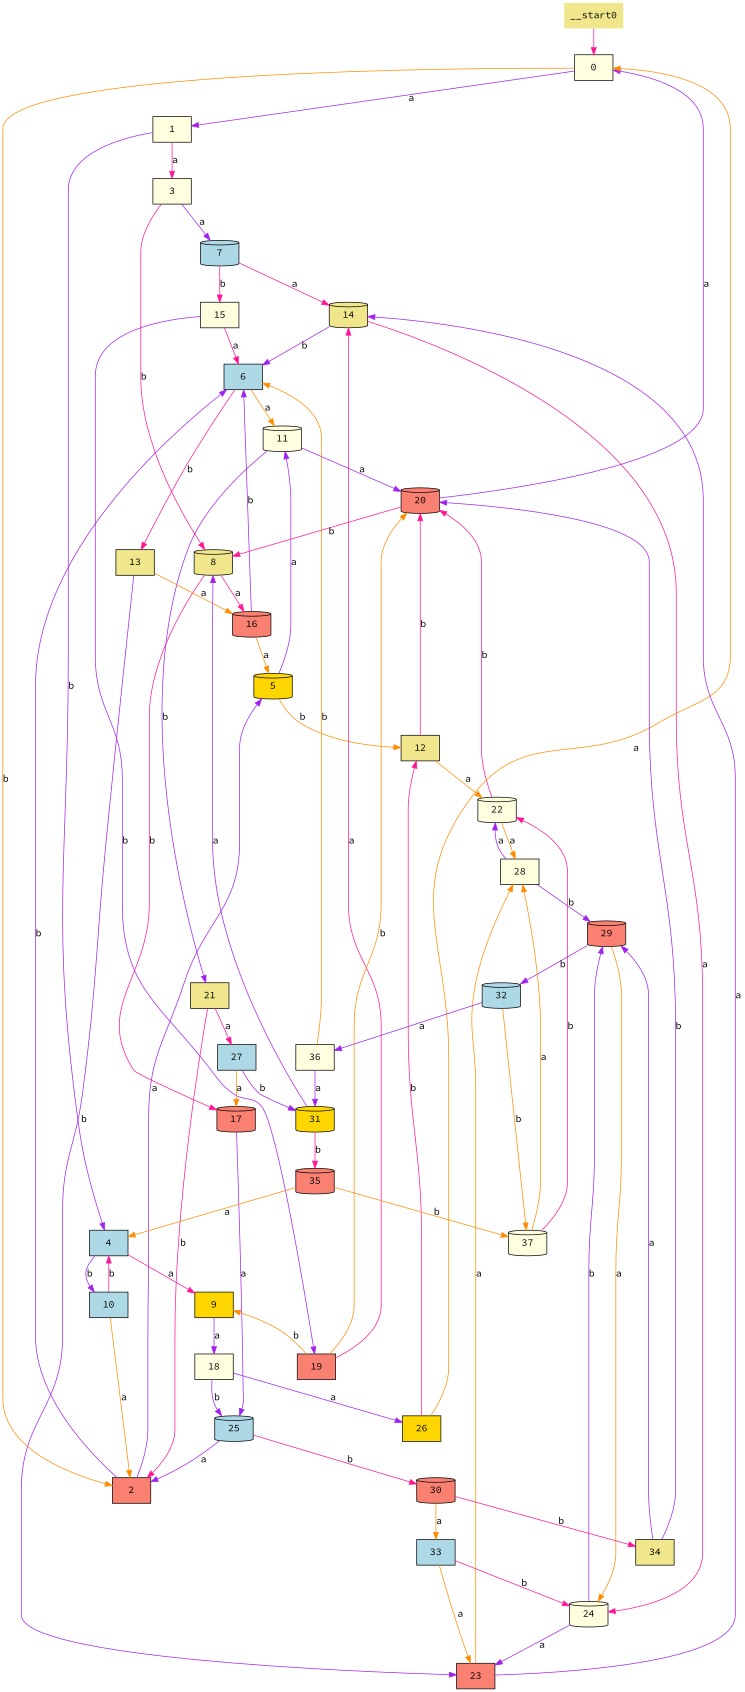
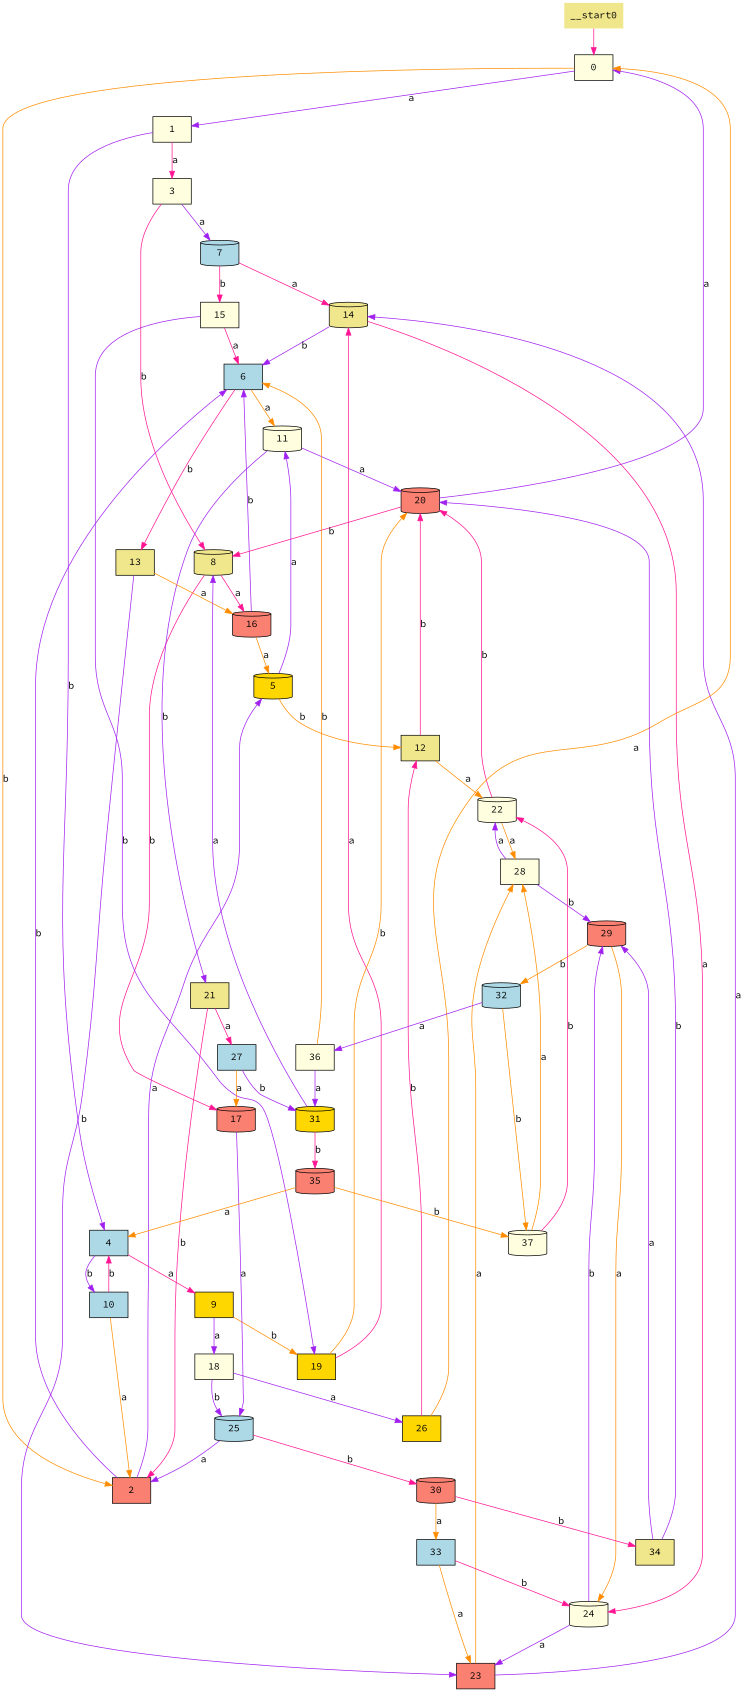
  digraph {
    fontname="Source Code Pro"
    node [fillcolor=lightyellow fontname="Source Code Pro" shape=box style=filled]
    edge [color=purple fontname="Source Code Pro"]
    __start0 [fillcolor=khaki shape=none]
    0
    1
    2 [fillcolor=salmon]
    3
    4 [fillcolor=lightblue]
    5 [fillcolor=gold shape=cylinder]
    6 [fillcolor=lightblue]
    7 [fillcolor=lightblue shape=cylinder]
    8 [fillcolor=khaki shape=cylinder]
    9 [fillcolor=gold]
    10 [fillcolor=lightblue]
    11 [shape=cylinder]
    12 [fillcolor=khaki]
    13 [fillcolor=khaki]
    14 [fillcolor=khaki shape=cylinder]
    15
    16 [fillcolor=salmon shape=cylinder]
    17 [fillcolor=salmon shape=cylinder]
    18
-   19 [fillcolor=salmon]
+   19 [fillcolor=gold]
    20 [fillcolor=salmon shape=cylinder]
    21 [fillcolor=khaki]
    22 [shape=cylinder]
    23 [fillcolor=salmon]
    24 [shape=cylinder]
    25 [fillcolor=lightblue shape=cylinder]
    26 [fillcolor=gold]
    27 [fillcolor=lightblue]
    28
    29 [fillcolor=salmon shape=cylinder]
    30 [fillcolor=salmon shape=cylinder]
    31 [fillcolor=gold shape=cylinder]
    32 [fillcolor=lightblue shape=cylinder]
    33 [fillcolor=lightblue]
    34 [fillcolor=khaki]
    35 [fillcolor=salmon shape=cylinder]
    36
    37 [shape=cylinder]
    __start0 -> 0 [color=deeppink]
    0 -> 1 [label=a]
    0 -> 2 [color=darkorange label=b]
    1 -> 3 [color=deeppink label=a]
    1 -> 4 [label=b]
    2 -> 5 [label=a]
    2 -> 6 [label=b]
    3 -> 7 [label=a]
    3 -> 8 [color=deeppink label=b]
    4 -> 9 [color=deeppink label=a]
    4 -> 10 [label=b]
    5 -> 11 [label=a]
    5 -> 12 [color=darkorange label=b]
    6 -> 11 [color=darkorange label=a]
    6 -> 13 [color=deeppink label=b]
    7 -> 14 [color=deeppink label=a]
    7 -> 15 [color=deeppink label=b]
    8 -> 16 [color=deeppink label=a]
    8 -> 17 [color=deeppink label=b]
    9 -> 18 [label=a]
-   19 -> 9 [color=darkorange label=b]
+   9 -> 19 [color=darkorange label=b]
    10 -> 2 [color=darkorange label=a]
    10 -> 4 [color=deeppink label=b]
    11 -> 20 [label=a]
    11 -> 21 [label=b]
    12 -> 20 [color=deeppink label=b]
    12 -> 22 [color=darkorange label=a]
    13 -> 16 [color=darkorange label=a]
    13 -> 23 [label=b]
    14 -> 6 [label=b]
    14 -> 24 [color=deeppink label=a]
    15 -> 6 [color=deeppink label=a]
    15 -> 19 [label=b]
    16 -> 5 [color=darkorange label=a]
    16 -> 6 [label=b]
    17 -> 25 [label=a]
    18 -> 25 [label=b]
    18 -> 26 [label=a]
    19 -> 14 [color=deeppink label=a]
    19 -> 20 [color=darkorange label=b]
    20 -> 0 [label=a]
    20 -> 8 [color=deeppink label=b]
    21 -> 2 [color=deeppink label=b]
    21 -> 27 [color=deeppink label=a]
    22 -> 20 [color=deeppink label=b]
    22 -> 28 [color=darkorange label=a]
    23 -> 14 [label=a]
    23 -> 28 [color=darkorange label=a]
    24 -> 23 [label=a]
    24 -> 29 [label=b]
    25 -> 2 [label=a]
    25 -> 30 [color=deeppink label=b]
    26 -> 0 [color=darkorange label=a]
    26 -> 12 [color=deeppink label=b]
    27 -> 17 [color=darkorange label=a]
    27 -> 31 [label=b]
    28 -> 22 [label=a]
    28 -> 29 [label=b]
    29 -> 24 [color=darkorange label=a]
-   29 -> 32 [label=b]
+   29 -> 32 [color=darkorange label=b]
    30 -> 33 [color=darkorange label=a]
    30 -> 34 [color=deeppink label=b]
    31 -> 8 [label=a]
    31 -> 35 [color=deeppink label=b]
    32 -> 36 [label=a]
    32 -> 37 [color=darkorange label=b]
    33 -> 23 [color=darkorange label=a]
    33 -> 24 [color=deeppink label=b]
    34 -> 20 [label=b]
    34 -> 29 [label=a]
    35 -> 4 [color=darkorange label=a]
    35 -> 37 [color=darkorange label=b]
    36 -> 6 [color=darkorange label=b]
    36 -> 31 [label=a]
    37 -> 22 [color=deeppink label=b]
    37 -> 28 [color=darkorange label=a]
  }
